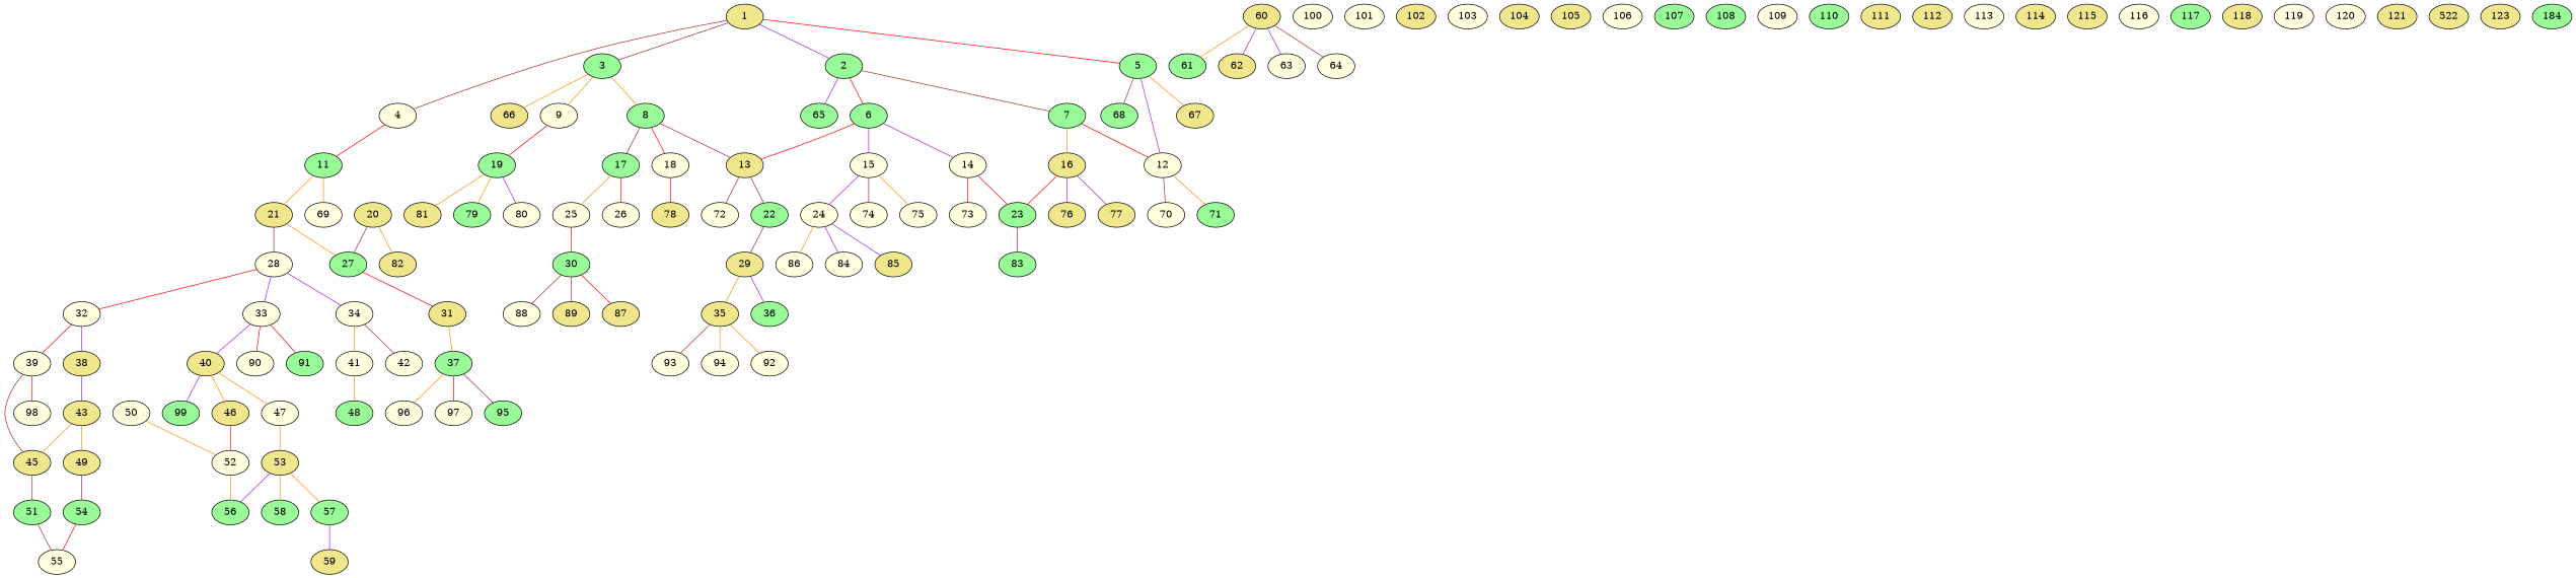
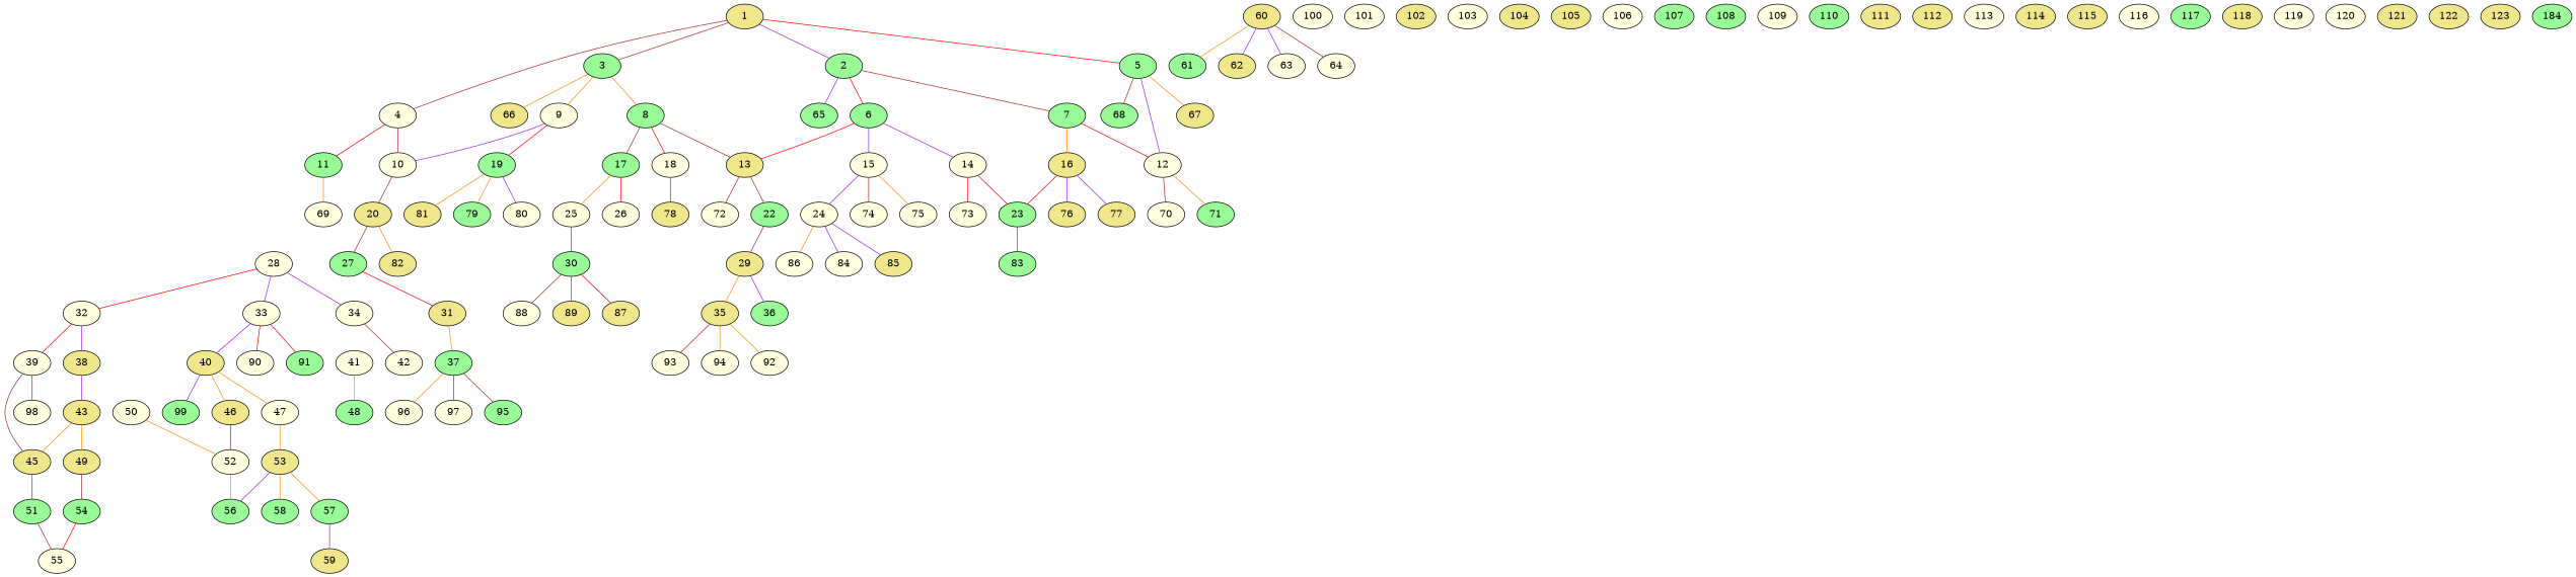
  graph {
    node [chem=H fillcolor=lightyellow style=filled]
    edge [color=darkorange valence=1]
    1 [chem=C fillcolor=khaki]
    2 [chem=C fillcolor=palegreen]
    3 [chem=C fillcolor=palegreen]
    4 [chem=C]
    5 [chem=C fillcolor=palegreen]
    6 [chem=C fillcolor=palegreen]
    7 [chem=N fillcolor=palegreen]
    65 [fillcolor=palegreen]
    8 [chem=C fillcolor=palegreen]
    9 [chem=N]
    66 [fillcolor=khaki]
+   10 [chem=C]
    11 [chem=C fillcolor=palegreen]
    12 [chem=C]
    67 [fillcolor=khaki]
    68 [fillcolor=palegreen]
    13 [chem=C fillcolor=khaki]
    14 [chem=C]
    15 [chem=C]
    16 [chem=C fillcolor=khaki]
    17 [chem=C fillcolor=palegreen]
    18 [chem=O]
    19 [chem=C fillcolor=palegreen]
    20 [chem=C fillcolor=khaki]
-   21 [chem=C fillcolor=khaki]
    69
    70
    71 [fillcolor=palegreen]
    22 [chem=O fillcolor=palegreen]
    72
    23 [chem=C fillcolor=palegreen]
    73
    24 [chem=C]
    74
    75
    76 [fillcolor=khaki]
    77 [fillcolor=khaki]
    25 [chem=O]
    26 [chem=O]
    78 [fillcolor=khaki]
    79 [fillcolor=palegreen]
    80
    81 [fillcolor=khaki]
    27 [chem=C fillcolor=palegreen]
    82 [fillcolor=khaki]
    28 [chem=C]
    29 [chem=C fillcolor=khaki]
    83 [fillcolor=palegreen]
    84
    85 [fillcolor=khaki]
    86
    30 [chem=C fillcolor=palegreen]
    31 [chem=O fillcolor=khaki]
    32 [chem=C]
    33 [chem=C]
    34 [chem=C]
    35 [chem=C fillcolor=khaki]
    36 [chem=O fillcolor=palegreen]
    87 [fillcolor=khaki]
    88
    89 [fillcolor=khaki]
    37 [chem=C fillcolor=palegreen]
    38 [chem=C fillcolor=khaki]
    39 [chem=N]
    40 [chem=C fillcolor=khaki]
    90
    91 [fillcolor=palegreen]
    41 [chem=O]
    42 [chem=O]
    92
    93
    94
    95 [fillcolor=palegreen]
    96
    97
    43 [chem=C fillcolor=khaki]
    45 [chem=C fillcolor=khaki]
    98
    46 [chem=C fillcolor=khaki]
    47 [chem=C]
    99 [fillcolor=palegreen]
    48 [chem=C fillcolor=palegreen]
    49 [chem=C fillcolor=khaki]
    51 [chem=C fillcolor=palegreen]
    52 [chem=N]
    53 [chem=C fillcolor=khaki]
    54 [chem=C fillcolor=palegreen]
    50 [chem=C]
    55 [chem=C]
    56 [chem=C fillcolor=palegreen]
    57 [chem=C fillcolor=palegreen]
    58 [chem=O fillcolor=palegreen]
    59 [chem=C fillcolor=khaki]
    60 [chem=S fillcolor=khaki]
    61 [chem=O fillcolor=palegreen]
    62 [chem=O fillcolor=khaki]
    63 [chem=O]
    64 [chem=O]
    100
    101
    102 [fillcolor=khaki]
    103
    104 [fillcolor=khaki]
    105 [fillcolor=khaki]
    106
    107 [fillcolor=palegreen]
    108 [fillcolor=palegreen]
    109
    110 [fillcolor=palegreen]
    111 [fillcolor=khaki]
    112 [fillcolor=khaki]
    113
    114 [fillcolor=khaki]
    115 [fillcolor=khaki]
    116
    117 [fillcolor=palegreen]
    118 [fillcolor=khaki]
    119
    120
    121 [fillcolor=khaki]
-   122 [fillcolor=khaki label=522]
+   122 [fillcolor=khaki]
    123 [fillcolor=khaki]
    n123 [fillcolor=palegreen label=184]
    1 -- 2 [color=purple]
    1 -- 3 [color=brown]
    1 -- 4 [color=brown]
    1 -- 5 [color=red]
    2 -- 6 [color=red]
    2 -- 7 [color=brown]
    2 -- 65 [color=purple]
    3 -- 8
    3 -- 9
    3 -- 66
+   4 -- 10 [color=brown valence=2]
    4 -- 11 [color=red]
    5 -- 12 [color=purple]
    5 -- 67
    5 -- 68 [color=brown]
    6 -- 13 [color=red]
    6 -- 14 [color=purple]
    6 -- 15 [color=purple]
    7 -- 12 [color=red]
    7 -- 16
    8 -- 13 [color=brown]
    8 -- 17 [color=brown]
    8 -- 18 [color=red]
+   9 -- 10 [color=purple]
    9 -- 19 [color=red]
-   11 -- 21 [valence=2]
+   10 -- 20 [color=brown]
    11 -- 69
    12 -- 70 [color=brown]
    12 -- 71
    13 -- 22 [color=brown]
    13 -- 72 [color=brown]
    14 -- 23 [color=red valence=2]
    14 -- 73 [color=red]
    15 -- 24 [color=purple]
    15 -- 74 [color=brown]
    15 -- 75
    16 -- 23 [color=red]
    16 -- 76 [color=purple]
    16 -- 77 [color=purple]
    17 -- 25
    17 -- 26 [color=red valence=2]
    18 -- 78 [color=red]
    19 -- 79
    19 -- 80 [color=purple]
    19 -- 81
    20 -- 27 [color=brown valence=2]
    20 -- 82
-   21 -- 27
-   21 -- 28 [color=brown]
    22 -- 29 [color=brown]
    23 -- 83 [color=brown]
    24 -- 84 [color=purple]
    24 -- 85 [color=purple]
    24 -- 86
    25 -- 30 [color=red]
    27 -- 31 [color=red]
    28 -- 32 [color=red]
    28 -- 33 [color=purple]
    28 -- 34 [color=purple]
    29 -- 35
    29 -- 36 [color=purple valence=2]
    30 -- 87 [color=red]
    30 -- 88 [color=brown]
    30 -- 89 [color=brown]
    31 -- 37
    32 -- 38 [color=purple valence=2]
    32 -- 39 [color=red]
    33 -- 40 [color=purple]
    33 -- 90 [color=red]
    33 -- 91 [color=red]
-   34 -- 41
    34 -- 42 [color=brown valence=2]
    35 -- 92
    35 -- 93 [color=brown]
    35 -- 94
    37 -- 95 [color=brown]
    37 -- 96
    37 -- 97 [color=red]
    38 -- 43 [color=purple]
    39 -- 45 [color=brown]
    39 -- 98 [color=red]
    40 -- 46
    40 -- 47
    40 -- 99 [color=purple]
    41 -- 48
    43 -- 45 [valence=2]
    43 -- 49
    45 -- 51 [color=brown]
    46 -- 52 [color=red]
    47 -- 53
    49 -- 54 [color=brown valence=2]
    51 -- 55 [color=brown valence=2]
    52 -- 56
    53 -- 56 [color=purple]
    53 -- 57
    53 -- 58
    54 -- 55 [color=red]
    50 -- 52
    57 -- 59 [color=purple]
    60 -- 61
    60 -- 62 [color=purple]
    60 -- 63 [color=purple valence=2]
    60 -- 64 [color=brown valence=2]
  }
